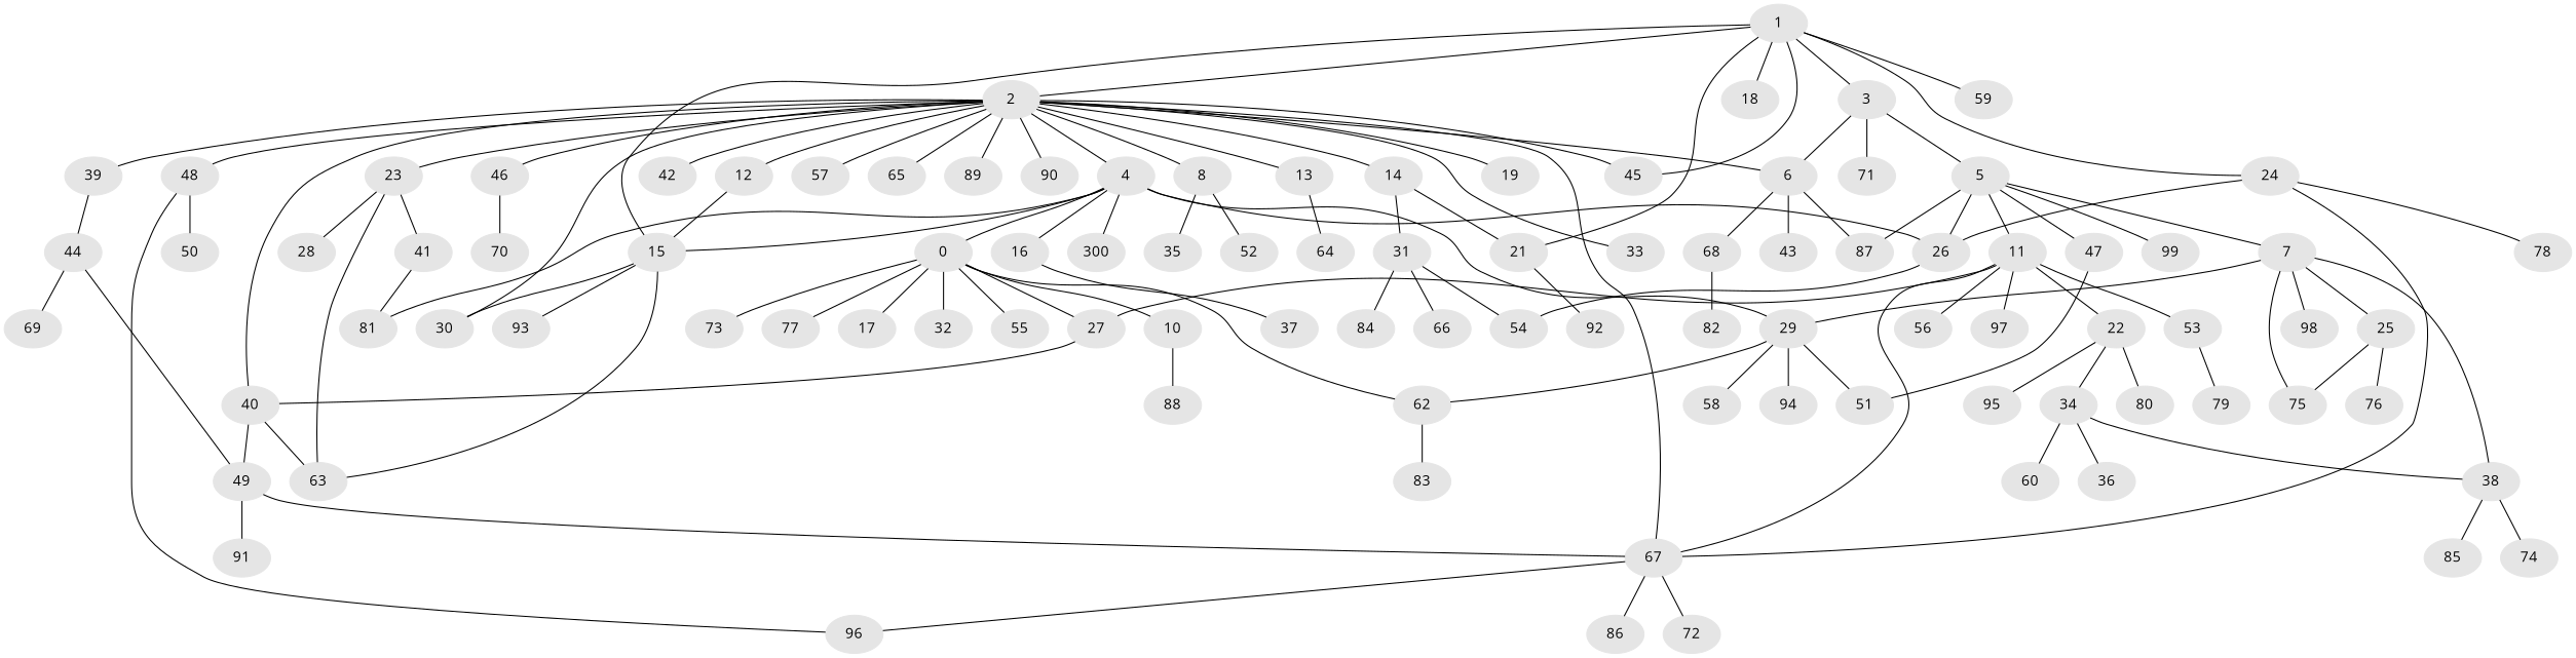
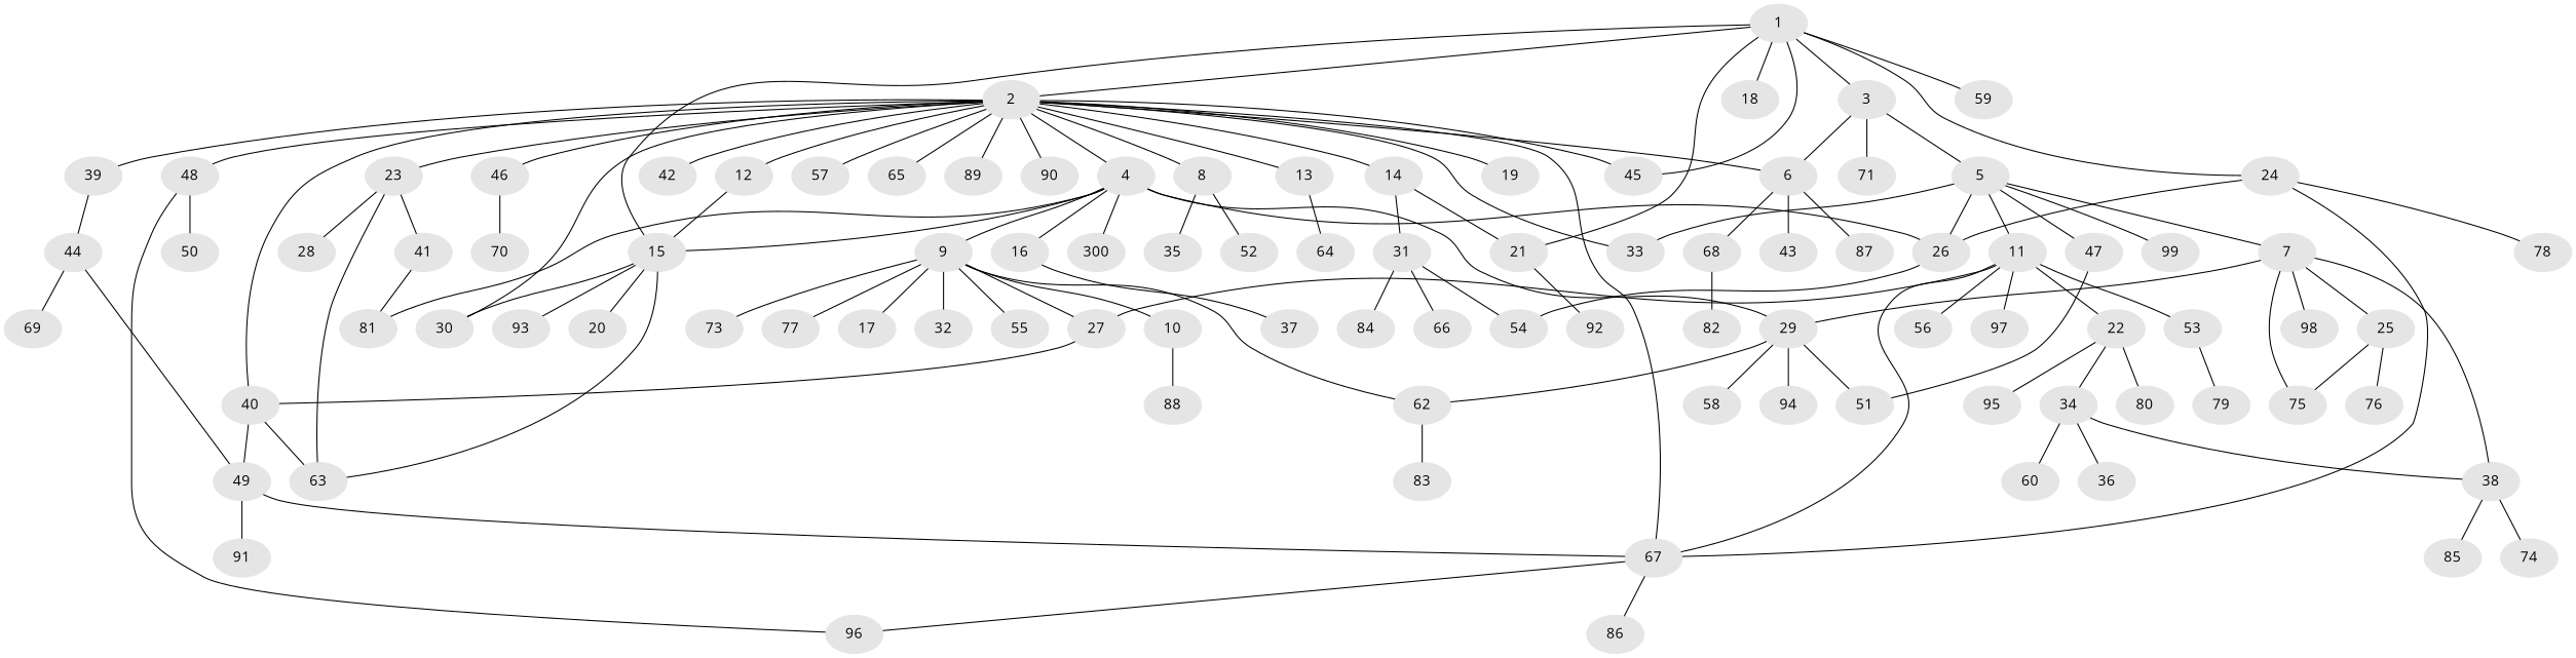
  graph {
    fontname="Open Sans"
    node [color=gray90 fontname="Open Sans" style=filled]
    edge [fontname="Open Sans"]
    1
    2
    3
    15
    18
    21
    24
    45
    59
    4
    6
    8
    12
    13
    14
    19
    23
    30
    33
    39
    40
    42
    46
    48
    57
    65
    67
    89
    90
    5
    71
+   20
    63
    93
    92
    26
    78
-   9 [label=0]
+   9
    16
    29
    81
    n42 [label=300]
    43
    68
    87
    35
    52
    64
    31
    28
    41
    44
    49
    70
    50
    96
-   72
    86
    7
    11
    47
    99
    10
    17
    27
    32
    55
    62
    73
    77
    37
    54
    51
    58
    94
    25
    38
    75
    98
    22
    53
    56
    97
    82
    76
    74
    85
    88
    83
    34
    80
    95
    79
    66
    84
    36
    60
    69
    91
    1 -- 2
    1 -- 3
    1 -- 15
    1 -- 18
    1 -- 21
    1 -- 24
    1 -- 45
    1 -- 59
    2 -- 45
    2 -- 4
    2 -- 6
    2 -- 8
    2 -- 12
    2 -- 13
    2 -- 14
    2 -- 19
    2 -- 23
    2 -- 30
    2 -- 33
    2 -- 39
    2 -- 40
    2 -- 42
    2 -- 46
    2 -- 48
    2 -- 57
    2 -- 65
    2 -- 67
    2 -- 89
    2 -- 90
    3 -- 6
    3 -- 5
    3 -- 71
    15 -- 30
+   15 -- 20
    15 -- 63
    15 -- 93
    21 -- 92
    24 -- 67
    24 -- 26
    24 -- 78
    4 -- 15
    4 -- 26
    4 -- 9
    4 -- 16
    4 -- 29
    4 -- 81
    4 -- n42
    6 -- 43
    6 -- 68
    6 -- 87
    8 -- 35
    8 -- 52
    12 -- 15
    13 -- 64
    14 -- 21
    14 -- 31
    23 -- 63
    23 -- 28
    23 -- 41
    39 -- 44
    40 -- 63
    40 -- 49
    46 -- 70
    48 -- 50
    48 -- 96
    67 -- 96
-   67 -- 72
    67 -- 86
-   5 -- 87
+   5 -- 33
    5 -- 26
    5 -- 7
    5 -- 11
    5 -- 47
    5 -- 99
    26 -- 54
    9 -- 10
    9 -- 17
    9 -- 27
    9 -- 32
    9 -- 55
    9 -- 62
    9 -- 73
    9 -- 77
    16 -- 37
    29 -- 62
    29 -- 51
    29 -- 58
    29 -- 94
    68 -- 82
    31 -- 54
    31 -- 66
    31 -- 84
    41 -- 81
    44 -- 49
    44 -- 69
    49 -- 67
    49 -- 91
    7 -- 29
    7 -- 25
    7 -- 38
    7 -- 75
    7 -- 98
    11 -- 67
    11 -- 27
    11 -- 22
    11 -- 53
    11 -- 56
    11 -- 97
    47 -- 51
    10 -- 88
    27 -- 40
    62 -- 83
    25 -- 75
    25 -- 76
    38 -- 74
    38 -- 85
    22 -- 34
    22 -- 80
    22 -- 95
    53 -- 79
    34 -- 38
    34 -- 36
    34 -- 60
  }
